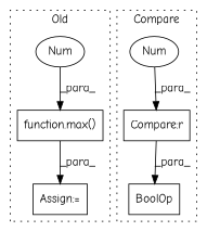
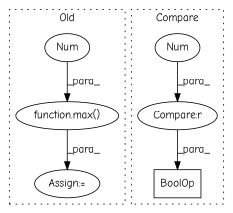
  digraph {
    fontname="Comic Neue"
    node [a=76 fontname="Comic Neue" s=8069 shape=box]
    edge [fontname="Comic Neue"]
-   n1 [a=75 l="4,1" label="function.max()" s="8799,8826"]
+   n1 [a=75 l="4,1" label="function.max()" s="8799,8826" shape=ellipse]
    n2 [l=4 label=Num s=8803 shape=ellipse]
-   n3 [a=68 l=3 label="Assign:=" s=8796]
+   n3 [a=68 l=3 label="Assign:=" s=8796 shape=ellipse]
    n4 [a=72 l=47 label=BoolOp]
-   n5 [a=40 l=18 label="Compare:r"]
+   n5 [a=40 l=18 label="Compare:r" shape=ellipse]
    n6 [l=1 label=Num s=8086 shape=ellipse]
    subgraph cluster_1 {
      label=Old
      style=dotted
      n1
      n2
      n3
    }
    subgraph cluster_2 {
      label=Compare
      style=dotted
      n4
      n5
      n6
    }
    n1 -> n3 [label=_para_]
    n2 -> n1 [label=_para_]
    n5 -> n4 [label=_para_]
    n6 -> n5 [label=_para_]
  }
